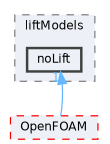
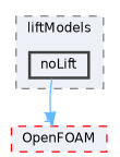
  digraph {
    compound=true
    node [fillcolor="#edf0f7" fontname=Helvetica fontsize=10 shape=box]
    n1 [color=grey25 height=0.2 label=noLift style="filled,bold" width=0.4]
    n2 [color=red height=0.2 label=OpenFOAM style="filled,dashed" width=0.4]
    subgraph cluster_1 {
      bgcolor="#edf0f7"
      fontname=Helvetica
      fontsize=10
      label=liftModels
      pencolor=grey50
      style="filled,dashed"
      n1
    }
-   n2 -> n1 [color=steelblue1 fontcolor=steelblue1 fontname=Helvetica fontsize=10 headlabel=1 labeldistance=1.5 labelfontname=Helvetica labelfontsize=10]
+   n1 -> n2 [color=steelblue1 fontcolor=steelblue1 fontname=Helvetica fontsize=10 headlabel=1 labeldistance=1.5 labelfontname=Helvetica labelfontsize=10]
  }
